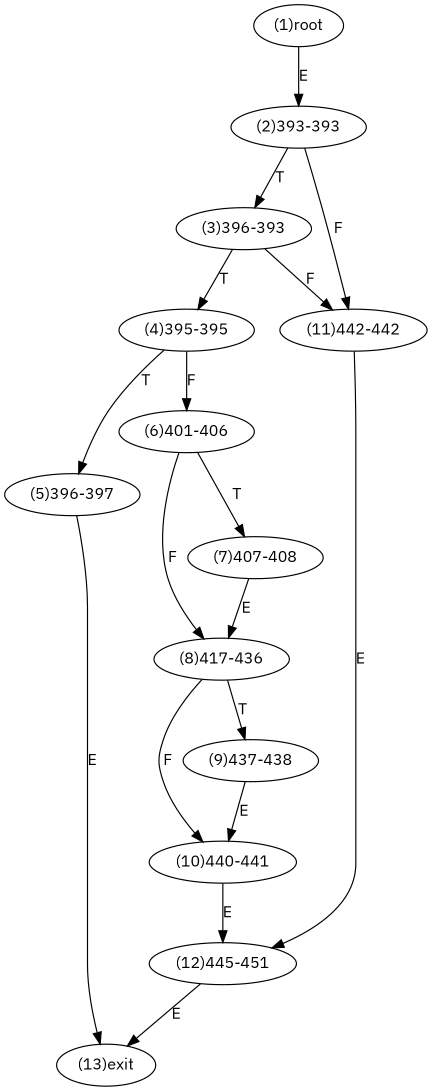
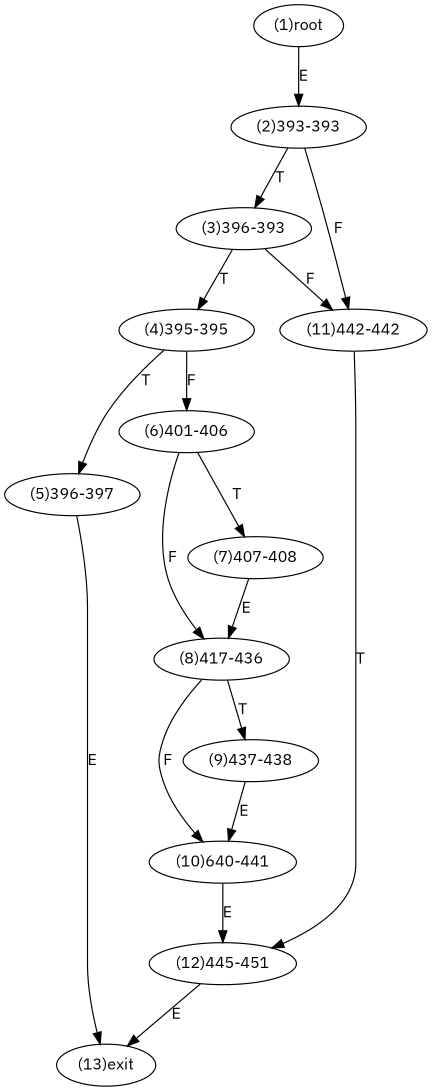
  digraph {
    fontname="IBM Plex Sans"
    node [fontname="IBM Plex Sans"]
    edge [fontname="IBM Plex Sans"]
    n1 [label="(1)root"]
    n2 [label="(2)393-393"]
    n3 [label="(3)396-393"]
    n4 [label="(11)442-442"]
    n5 [label="(4)395-395"]
    n6 [label="(12)445-451"]
    n7 [label="(5)396-397"]
    n8 [label="(6)401-406"]
    n9 [label="(13)exit"]
    n10 [label="(7)407-408"]
    n11 [label="(8)417-436"]
    n12 [label="(9)437-438"]
-   n13 [label="(10)440-441"]
+   n13 [label="(10)640-441"]
    n1 -> n2 [label=E]
    n2 -> n3 [label=T]
    n2 -> n4 [label=F]
    n3 -> n4 [label=F]
    n3 -> n5 [label=T]
-   n4 -> n6 [label=E]
+   n4 -> n6 [label=T]
    n5 -> n7 [label=T]
    n5 -> n8 [label=F]
    n6 -> n9 [label=E]
    n7 -> n9 [label=E]
    n8 -> n10 [label=T]
    n8 -> n11 [label=F]
    n10 -> n11 [label=E]
    n11 -> n12 [label=T]
    n11 -> n13 [label=F]
    n12 -> n13 [label=E]
    n13 -> n6 [label=E]
  }
